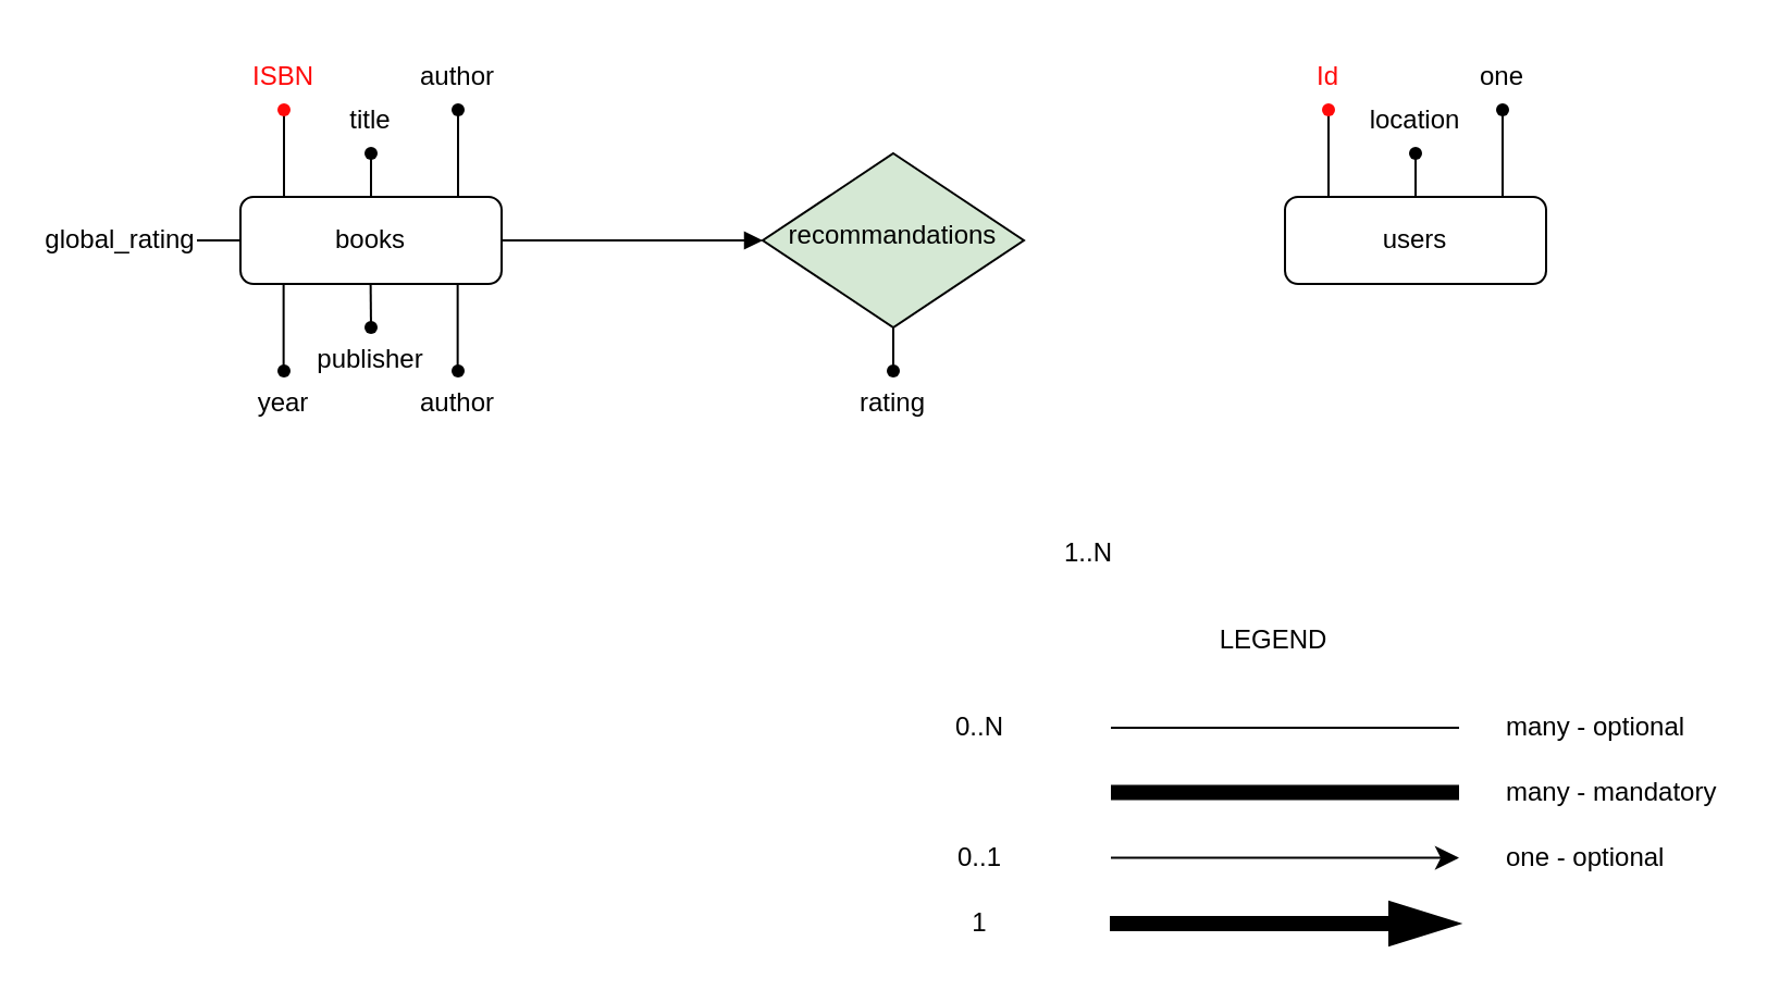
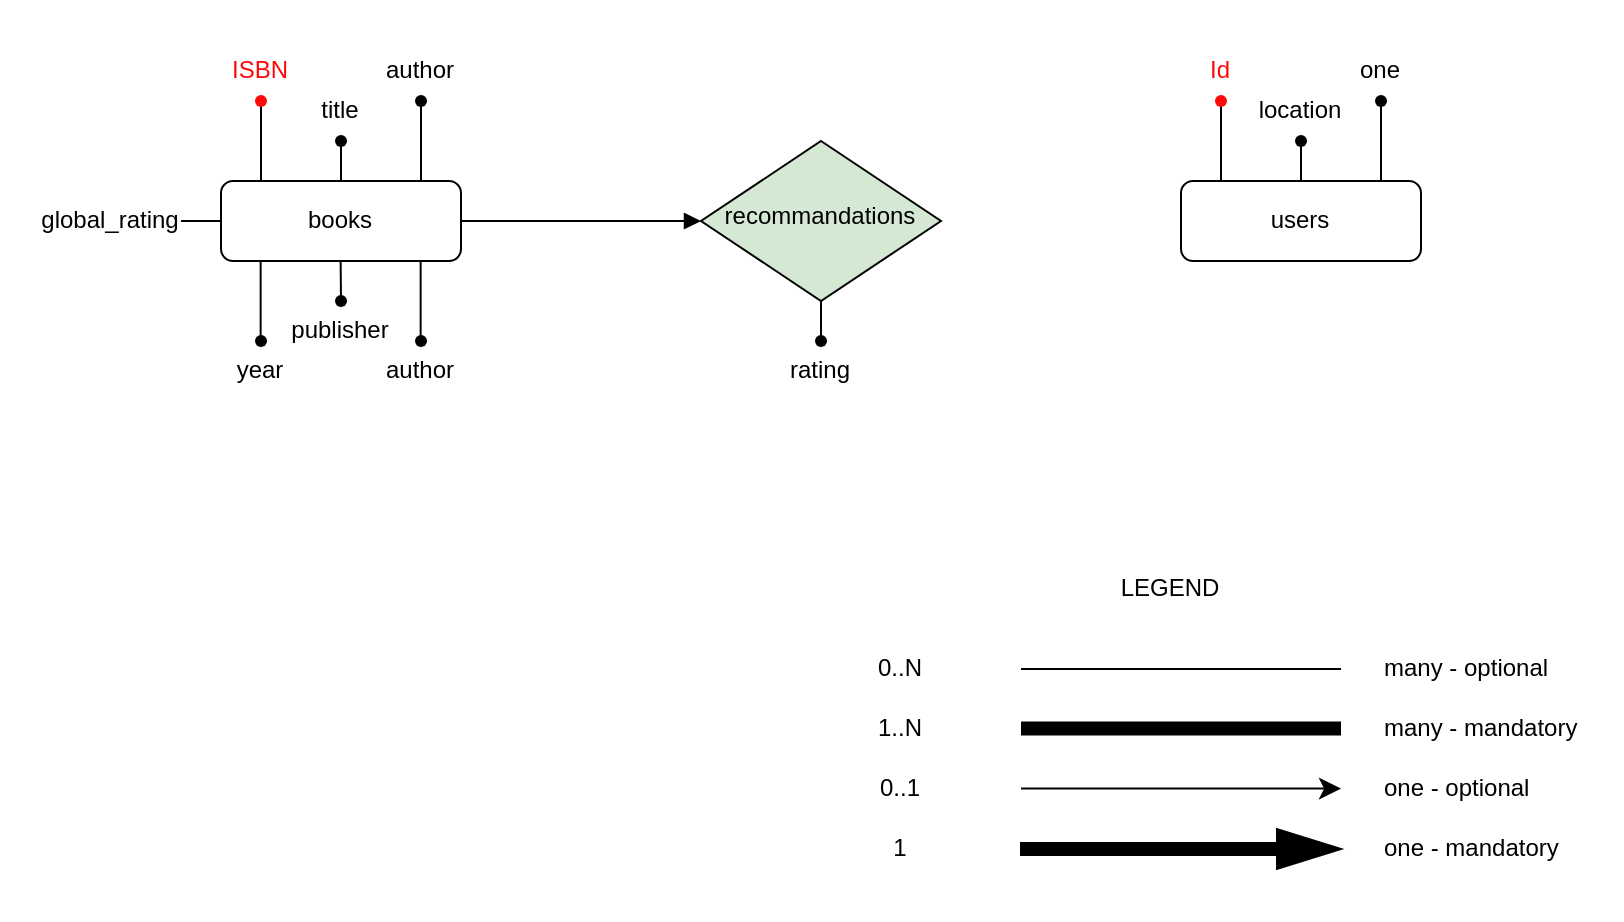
  <mxCell id="0" />
  <mxCell id="1" parent="0" />
  <mxCell id="2" value="&lt;div&gt;books&lt;/div&gt;" style="rounded=1;whiteSpace=wrap;html=1;fontSize=12;glass=0;strokeWidth=1;shadow=0;" vertex="1" parent="1"><mxGeometry x="110" y="90" width="120" height="40" as="geometry" /></mxCell>
  <mxCell id="3" value="&lt;div&gt;recommandations&lt;/div&gt;" style="rhombus;whiteSpace=wrap;html=1;shadow=0;fontFamily=Helvetica;fontSize=12;align=center;strokeWidth=1;spacing=6;spacingTop=-4;fillColor=#d5e8d4;" vertex="1" parent="1"><mxGeometry x="350" y="70" width="120" height="80" as="geometry" /></mxCell>
  <mxCell id="4" value="users" style="rounded=1;whiteSpace=wrap;html=1;fontSize=12;glass=0;strokeWidth=1;shadow=0;" vertex="1" parent="1"><mxGeometry x="590" y="90" width="120" height="40" as="geometry" /></mxCell>
  <mxCell id="5" value="" style="endArrow=block;html=1;rounded=0;exitX=1;exitY=0.5;exitDx=0;exitDy=0;" edge="1" parent="1" source="2" target="3"><mxGeometry width="50" height="50" relative="1" as="geometry"><mxPoint x="370" y="60" as="sourcePoint" /><mxPoint x="420" y="10" as="targetPoint" /></mxGeometry></mxCell>
  <mxCell id="6" value="" style="endArrow=none;html=1;rounded=0;" edge="1" parent="1" target="7"><mxGeometry width="50" height="50" relative="1" as="geometry"><mxPoint x="130" y="90" as="sourcePoint" /><mxPoint x="180" y="40" as="targetPoint" /></mxGeometry></mxCell>
  <mxCell id="7" value="" style="shape=waypoint;sketch=0;fillStyle=solid;size=6;pointerEvents=1;points=[];fillColor=none;resizable=0;rotatable=0;perimeter=centerPerimeter;snapToPoint=1;strokeColor=#FF0A0A;" vertex="1" parent="1"><mxGeometry x="120" y="40" width="20" height="20" as="geometry" /></mxCell>
  <mxCell id="8" value="&lt;font color=&quot;#ff0a0a&quot;&gt;ISBN&lt;/font&gt;" style="text;html=1;align=center;verticalAlign=middle;whiteSpace=wrap;rounded=0;" vertex="1" parent="1"><mxGeometry x="100" y="20" width="60" height="30" as="geometry" /></mxCell>
  <mxCell id="9" value="" style="endArrow=none;html=1;rounded=0;" edge="1" parent="1"><mxGeometry width="50" height="50" relative="1" as="geometry"><mxPoint x="170" y="90" as="sourcePoint" /><mxPoint x="170" y="70" as="targetPoint" /></mxGeometry></mxCell>
  <mxCell id="10" value="" style="shape=waypoint;sketch=0;fillStyle=solid;size=6;pointerEvents=1;points=[];fillColor=none;resizable=0;rotatable=0;perimeter=centerPerimeter;snapToPoint=1;strokeColor=#000000;" vertex="1" parent="1"><mxGeometry x="160" y="60" width="20" height="20" as="geometry" /></mxCell>
  <mxCell id="11" style="edgeStyle=orthogonalEdgeStyle;rounded=0;orthogonalLoop=1;jettySize=auto;html=1;exitX=0.5;exitY=1;exitDx=0;exitDy=0;" edge="1" parent="1"><mxGeometry relative="1" as="geometry"><mxPoint x="170" y="58" as="sourcePoint" /><mxPoint x="170" y="58" as="targetPoint" /></mxGeometry></mxCell>
  <mxCell id="12" value="title" style="text;html=1;align=center;verticalAlign=middle;whiteSpace=wrap;rounded=0;" vertex="1" parent="1"><mxGeometry x="140" y="40" width="60" height="30" as="geometry" /></mxCell>
  <mxCell id="13" value="" style="endArrow=none;html=1;rounded=0;" edge="1" parent="1" target="14"><mxGeometry width="50" height="50" relative="1" as="geometry"><mxPoint x="210" y="90" as="sourcePoint" /><mxPoint x="260" y="40" as="targetPoint" /></mxGeometry></mxCell>
  <mxCell id="14" value="" style="shape=waypoint;sketch=0;fillStyle=solid;size=6;pointerEvents=1;points=[];fillColor=none;resizable=0;rotatable=0;perimeter=centerPerimeter;snapToPoint=1;strokeColor=#000000;" vertex="1" parent="1"><mxGeometry x="200" y="40" width="20" height="20" as="geometry" /></mxCell>
  <mxCell id="15" value="author" style="text;html=1;align=center;verticalAlign=middle;whiteSpace=wrap;rounded=0;" vertex="1" parent="1"><mxGeometry x="180" y="20" width="60" height="30" as="geometry" /></mxCell>
  <mxCell id="16" value="" style="endArrow=none;html=1;rounded=0;" edge="1" parent="1"><mxGeometry width="50" height="50" relative="1" as="geometry"><mxPoint x="129.82" y="170" as="sourcePoint" /><mxPoint x="129.82" y="130" as="targetPoint" /></mxGeometry></mxCell>
  <mxCell id="17" value="" style="endArrow=none;html=1;rounded=0;" edge="1" parent="1"><mxGeometry width="50" height="50" relative="1" as="geometry"><mxPoint x="170" y="150" as="sourcePoint" /><mxPoint x="169.82" y="130" as="targetPoint" /></mxGeometry></mxCell>
  <mxCell id="18" value="" style="endArrow=none;html=1;rounded=0;" edge="1" parent="1"><mxGeometry width="50" height="50" relative="1" as="geometry"><mxPoint x="209.82" y="170" as="sourcePoint" /><mxPoint x="209.82" y="130" as="targetPoint" /></mxGeometry></mxCell>
  <mxCell id="19" value="" style="shape=waypoint;sketch=0;fillStyle=solid;size=6;pointerEvents=1;points=[];fillColor=none;resizable=0;rotatable=0;perimeter=centerPerimeter;snapToPoint=1;" vertex="1" parent="1"><mxGeometry x="120" y="160" width="20" height="20" as="geometry" /></mxCell>
  <mxCell id="20" value="" style="shape=waypoint;sketch=0;fillStyle=solid;size=6;pointerEvents=1;points=[];fillColor=none;resizable=0;rotatable=0;perimeter=centerPerimeter;snapToPoint=1;" vertex="1" parent="1"><mxGeometry x="160" y="140" width="20" height="20" as="geometry" /></mxCell>
  <mxCell id="21" value="" style="shape=waypoint;sketch=0;fillStyle=solid;size=6;pointerEvents=1;points=[];fillColor=none;resizable=0;rotatable=0;perimeter=centerPerimeter;snapToPoint=1;" vertex="1" parent="1"><mxGeometry x="200" y="160" width="20" height="20" as="geometry" /></mxCell>
  <mxCell id="22" value="year" style="text;html=1;align=center;verticalAlign=middle;whiteSpace=wrap;rounded=0;" vertex="1" parent="1"><mxGeometry x="100" y="170" width="60" height="30" as="geometry" /></mxCell>
  <mxCell id="23" value="publisher" style="text;html=1;align=center;verticalAlign=middle;whiteSpace=wrap;rounded=0;" vertex="1" parent="1"><mxGeometry x="140" y="150" width="60" height="30" as="geometry" /></mxCell>
  <mxCell id="24" value="author" style="text;html=1;align=center;verticalAlign=middle;whiteSpace=wrap;rounded=0;" vertex="1" parent="1"><mxGeometry x="180" y="170" width="60" height="30" as="geometry" /></mxCell>
  <mxCell id="25" value="" style="endArrow=none;html=1;rounded=0;entryX=0;entryY=0.5;entryDx=0;entryDy=0;" edge="1" parent="1" target="2"><mxGeometry width="50" height="50" relative="1" as="geometry"><mxPoint x="90" y="110" as="sourcePoint" /><mxPoint x="180" y="80" as="targetPoint" /></mxGeometry></mxCell>
  <mxCell id="26" value="global_rating" style="text;html=1;align=center;verticalAlign=middle;whiteSpace=wrap;rounded=0;" vertex="1" parent="1"><mxGeometry x="20" y="95" width="70" height="30" as="geometry" /></mxCell>
  <mxCell id="27" value="" style="endArrow=none;html=1;rounded=0;" edge="1" parent="1" target="28"><mxGeometry width="50" height="50" relative="1" as="geometry"><mxPoint x="410" y="150" as="sourcePoint" /><mxPoint x="460" y="100" as="targetPoint" /></mxGeometry></mxCell>
  <mxCell id="28" value="" style="shape=waypoint;sketch=0;fillStyle=solid;size=6;pointerEvents=1;points=[];fillColor=none;resizable=0;rotatable=0;perimeter=centerPerimeter;snapToPoint=1;strokeColor=#000000;" vertex="1" parent="1"><mxGeometry x="400" y="160" width="20" height="20" as="geometry" /></mxCell>
  <mxCell id="29" value="rating" style="text;html=1;align=center;verticalAlign=middle;whiteSpace=wrap;rounded=0;" vertex="1" parent="1"><mxGeometry x="380" y="170" width="60" height="30" as="geometry" /></mxCell>
  <mxCell id="30" value="" style="endArrow=none;html=1;rounded=0;" edge="1" parent="1" target="31"><mxGeometry width="50" height="50" relative="1" as="geometry"><mxPoint x="610" y="90" as="sourcePoint" /><mxPoint x="660" y="40" as="targetPoint" /></mxGeometry></mxCell>
  <mxCell id="31" value="" style="shape=waypoint;sketch=0;fillStyle=solid;size=6;pointerEvents=1;points=[];fillColor=none;resizable=0;rotatable=0;perimeter=centerPerimeter;snapToPoint=1;strokeColor=#FF0A0A;" vertex="1" parent="1"><mxGeometry x="600" y="40" width="20" height="20" as="geometry" /></mxCell>
  <mxCell id="32" value="&lt;font color=&quot;#ff0a0a&quot;&gt;Id&lt;/font&gt;" style="text;html=1;align=center;verticalAlign=middle;whiteSpace=wrap;rounded=0;" vertex="1" parent="1"><mxGeometry x="580" y="20" width="60" height="30" as="geometry" /></mxCell>
  <mxCell id="33" value="" style="endArrow=none;html=1;rounded=0;" edge="1" parent="1"><mxGeometry width="50" height="50" relative="1" as="geometry"><mxPoint x="650" y="90" as="sourcePoint" /><mxPoint x="650" y="70" as="targetPoint" /></mxGeometry></mxCell>
  <mxCell id="34" value="" style="shape=waypoint;sketch=0;fillStyle=solid;size=6;pointerEvents=1;points=[];fillColor=none;resizable=0;rotatable=0;perimeter=centerPerimeter;snapToPoint=1;strokeColor=#000000;" vertex="1" parent="1"><mxGeometry x="640" y="60" width="20" height="20" as="geometry" /></mxCell>
  <mxCell id="35" style="edgeStyle=orthogonalEdgeStyle;rounded=0;orthogonalLoop=1;jettySize=auto;html=1;exitX=0.5;exitY=1;exitDx=0;exitDy=0;" edge="1" parent="1"><mxGeometry relative="1" as="geometry"><mxPoint x="650" y="58" as="sourcePoint" /><mxPoint x="650" y="58" as="targetPoint" /></mxGeometry></mxCell>
  <mxCell id="36" value="location" style="text;html=1;align=center;verticalAlign=middle;whiteSpace=wrap;rounded=0;" vertex="1" parent="1"><mxGeometry x="620" y="40" width="60" height="30" as="geometry" /></mxCell>
  <mxCell id="37" value="" style="endArrow=none;html=1;rounded=0;" edge="1" parent="1" target="38"><mxGeometry width="50" height="50" relative="1" as="geometry"><mxPoint x="690" y="90" as="sourcePoint" /><mxPoint x="740" y="40" as="targetPoint" /></mxGeometry></mxCell>
  <mxCell id="38" value="" style="shape=waypoint;sketch=0;fillStyle=solid;size=6;pointerEvents=1;points=[];fillColor=none;resizable=0;rotatable=0;perimeter=centerPerimeter;snapToPoint=1;strokeColor=#000000;" vertex="1" parent="1"><mxGeometry x="680" y="40" width="20" height="20" as="geometry" /></mxCell>
  <mxCell id="39" value="one" style="text;html=1;align=center;verticalAlign=middle;whiteSpace=wrap;rounded=0;" vertex="1" parent="1"><mxGeometry x="660" y="20" width="60" height="30" as="geometry" /></mxCell>
  <mxCell id="40" value="" style="line;strokeWidth=1;html=1;" vertex="1" parent="1"><mxGeometry x="510" y="329" width="160" height="10" as="geometry" /></mxCell>
  <mxCell id="41" value="" style="shape=filledEdge;curved=0;rounded=0;fixDash=1;endArrow=none;strokeWidth=7;fillColor=#000000;edgeStyle=orthogonalEdgeStyle;html=1;" edge="1" parent="1"><mxGeometry width="60" height="40" relative="1" as="geometry"><mxPoint x="510" y="363.81" as="sourcePoint" /><mxPoint x="670" y="363.81" as="targetPoint" /></mxGeometry></mxCell>
  <mxCell id="42" value="" style="edgeStyle=segmentEdgeStyle;endArrow=classic;html=1;curved=0;rounded=0;endSize=8;startSize=8;" edge="1" parent="1"><mxGeometry width="50" height="50" relative="1" as="geometry"><mxPoint x="510" y="393.81" as="sourcePoint" /><mxPoint x="670" y="393.81" as="targetPoint" /></mxGeometry></mxCell>
  <mxCell id="43" value="" style="shape=singleArrow;whiteSpace=wrap;html=1;fillColor=#000000;" vertex="1" parent="1"><mxGeometry x="510" y="414" width="160" height="20" as="geometry" /></mxCell>
  <mxCell id="44" value="0..N" style="text;html=1;align=center;verticalAlign=middle;whiteSpace=wrap;rounded=0;" vertex="1" parent="1"><mxGeometry x="420" y="319" width="60" height="30" as="geometry" /></mxCell>
- <mxCell id="45" value="1..N" style="text;html=1;align=center;verticalAlign=middle;whiteSpace=wrap;rounded=0;" vertex="1" parent="1"><mxGeometry x="470" y="239" width="60" height="30" as="geometry" /></mxCell>
+ <mxCell id="45" value="1..N" style="text;html=1;align=center;verticalAlign=middle;whiteSpace=wrap;rounded=0;" vertex="1" parent="1"><mxGeometry x="420" y="349" width="60" height="30" as="geometry" /></mxCell>
  <mxCell id="46" value="0..1" style="text;html=1;align=center;verticalAlign=middle;whiteSpace=wrap;rounded=0;" vertex="1" parent="1"><mxGeometry x="420" y="379" width="60" height="30" as="geometry" /></mxCell>
  <mxCell id="47" value="1" style="text;html=1;align=center;verticalAlign=middle;whiteSpace=wrap;rounded=0;" vertex="1" parent="1"><mxGeometry x="420" y="409" width="60" height="30" as="geometry" /></mxCell>
  <mxCell id="48" value="many - optional" style="text;html=1;align=left;verticalAlign=middle;whiteSpace=wrap;rounded=0;" vertex="1" parent="1"><mxGeometry x="690" y="319" width="90" height="30" as="geometry" /></mxCell>
  <mxCell id="49" value="many - mandatory" style="text;html=1;align=left;verticalAlign=middle;whiteSpace=wrap;rounded=0;" vertex="1" parent="1"><mxGeometry x="690" y="349" width="100" height="30" as="geometry" /></mxCell>
  <mxCell id="50" value="one - optional" style="text;html=1;align=left;verticalAlign=middle;whiteSpace=wrap;rounded=0;" vertex="1" parent="1"><mxGeometry x="690" y="379" width="100" height="30" as="geometry" /></mxCell>
+ <mxCell id="51" value="one - mandatory" style="text;html=1;align=left;verticalAlign=middle;whiteSpace=wrap;rounded=0;" vertex="1" parent="1"><mxGeometry x="690" y="409" width="100" height="30" as="geometry" /></mxCell>
  <mxCell id="52" value="LEGEND" style="text;html=1;align=center;verticalAlign=middle;whiteSpace=wrap;rounded=0;" vertex="1" parent="1"><mxGeometry x="555" y="279" width="60" height="30" as="geometry" /></mxCell>
